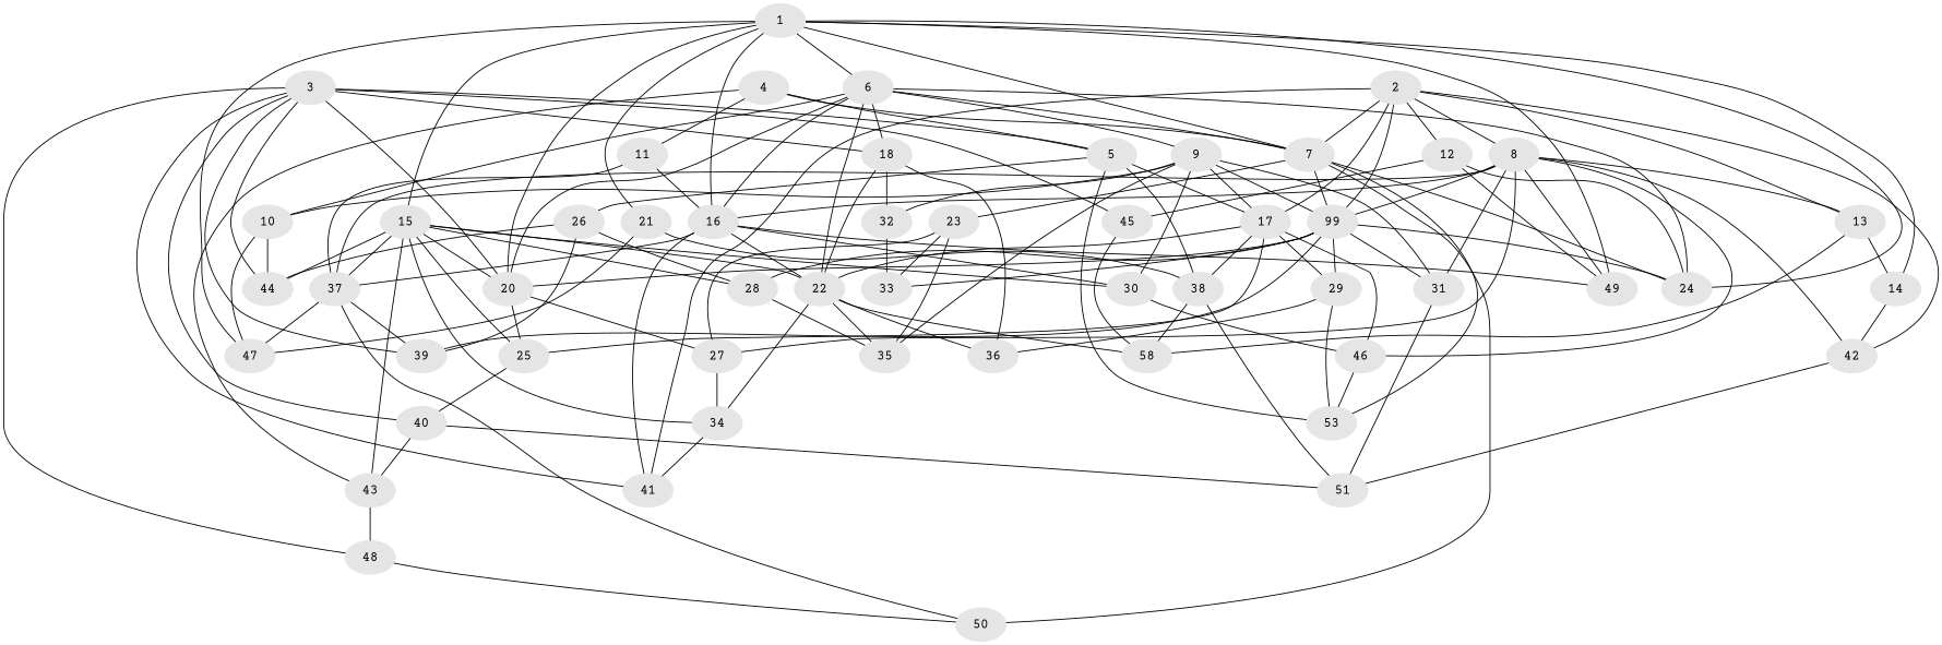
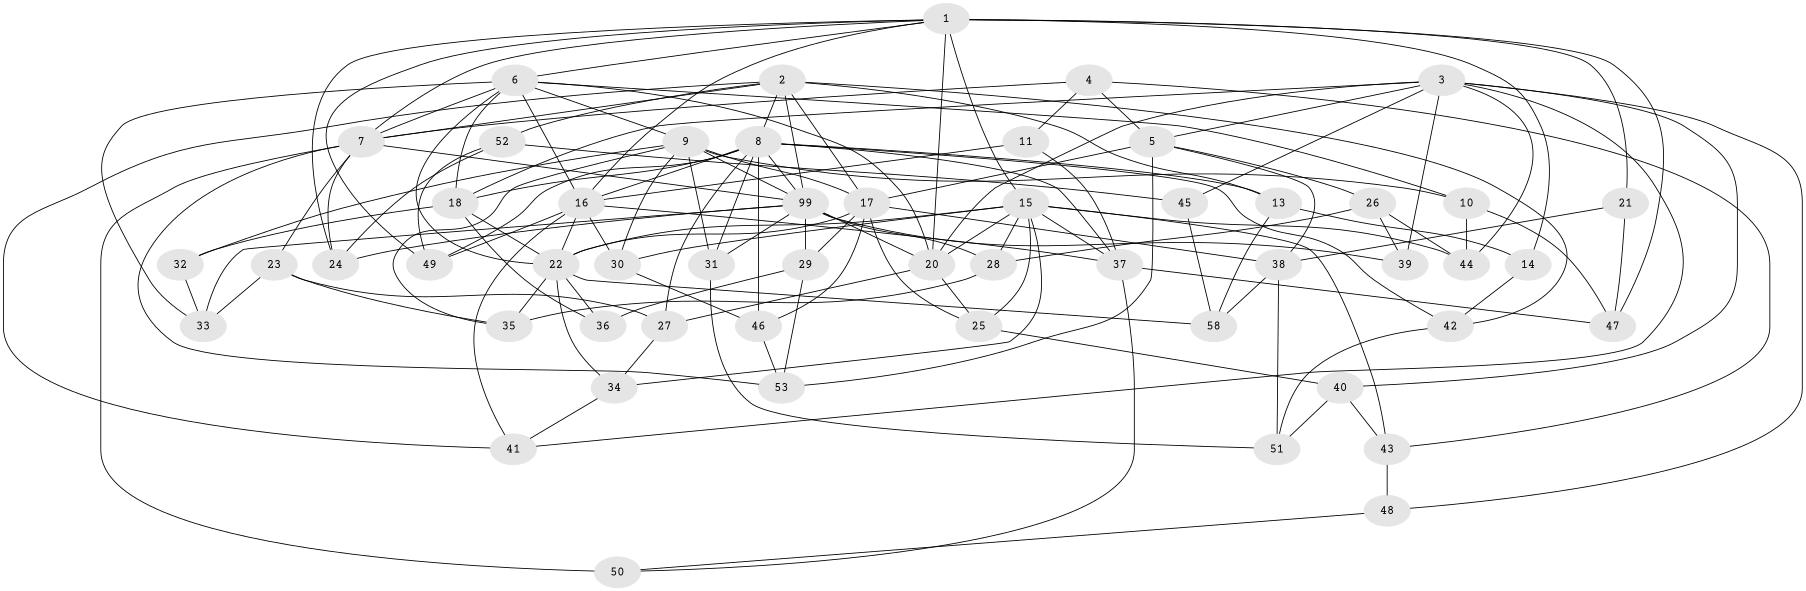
  graph {
    fontname="Courier Prime"
    node [color=gray90 fontname="Courier Prime" style=filled]
    edge [fontname="Courier Prime" weight=1.0]
    1
    6
    7
    14
    15
    16
    20
    21
    24
    47
    49
    18
    9
    10
    22
    33
    n17 [label=99]
    53
    23
    50
    42
    44
    43
    37
    30
    25
    28
    34
    41
    27
    38
    2
    8
-   12
+   12 [label=52]
    13
    17
    31
    46
    45
    n40 [label=58]
    29
    39
    51
    3
    5
    40
    48
    26
    32
    36
    4
    11
    35
    1 -- 6
    1 -- 7
    1 -- 14 [weight=2.0]
    1 -- 15
    1 -- 16
    1 -- 20 [weight=2.0]
    1 -- 21
    1 -- 24
    1 -- 47
    1 -- 49
    6 -- 7
    6 -- 16
    6 -- 20
    6 -- 18 [weight=2.0]
    6 -- 9
    6 -- 10
    6 -- 22
-   6 -- 24
+   6 -- 33
    7 -- 24
    7 -- n17
    7 -- 53
    7 -- 23
    7 -- 50 [weight=2.0]
    14 -- 42
    15 -- 20
    15 -- 22
    15 -- 44
    15 -- 43
    15 -- 37
    15 -- 30
    15 -- 25
    15 -- 28
    15 -- 34
    16 -- 49
    16 -- 22 [weight=3.0]
    16 -- 37
    16 -- 30
    16 -- 41
    20 -- 25
    20 -- 27
    21 -- 47
    21 -- 38
    18 -- 22
    18 -- 32
    18 -- 36 [weight=2.0]
    9 -- 10
    9 -- n17
    9 -- 30
    9 -- 17
    9 -- 31
    9 -- 32
    9 -- 35
    10 -- 47
    10 -- 44
    22 -- 34
    22 -- n40
    22 -- 36
    22 -- 35
    n17 -- 20
    n17 -- 24
    n17 -- 33
    n17 -- 28
    n17 -- 31
    n17 -- 29
    n17 -- 39
    23 -- 33
    23 -- 27
    23 -- 35
    42 -- 51
    43 -- 48
    37 -- 47
    37 -- 50
-   37 -- 39
    30 -- 46
    25 -- 40
    28 -- 35
    34 -- 41
    27 -- 34
    38 -- n40
    38 -- 51
    2 -- 7 [weight=2.0]
    2 -- n17 [weight=2.0]
    2 -- 42
    2 -- 41
    2 -- 8
    2 -- 12
    2 -- 13
    2 -- 17
    8 -- 16
    8 -- 49
+   8 -- 18
    8 -- n17
    8 -- 42
    8 -- 37 [weight=2.0]
    8 -- 27
    8 -- 13
    8 -- 31
    8 -- 46
    12 -- 24
    12 -- 49
    12 -- 45
    13 -- 14
    13 -- n40
    17 -- 22 [weight=2.0]
    17 -- 25
    17 -- 38
    17 -- 46
    17 -- 29
    31 -- 51
    46 -- 53
    45 -- n40
    29 -- 53
    29 -- 36
    3 -- 20
    3 -- 18
    3 -- 44
    3 -- 41
    3 -- 45 [weight=2.0]
    3 -- 39
    3 -- 5
    3 -- 40
    3 -- 48
    5 -- 53
    5 -- 38
    5 -- 17 [weight=3.0]
    5 -- 26
    40 -- 43
    40 -- 51
    48 -- 50
    26 -- 44
    26 -- 28
    26 -- 39
    32 -- 33
    4 -- 7
    4 -- 43
    4 -- 5
    4 -- 11
    11 -- 16 [weight=2.0]
    11 -- 37
  }
